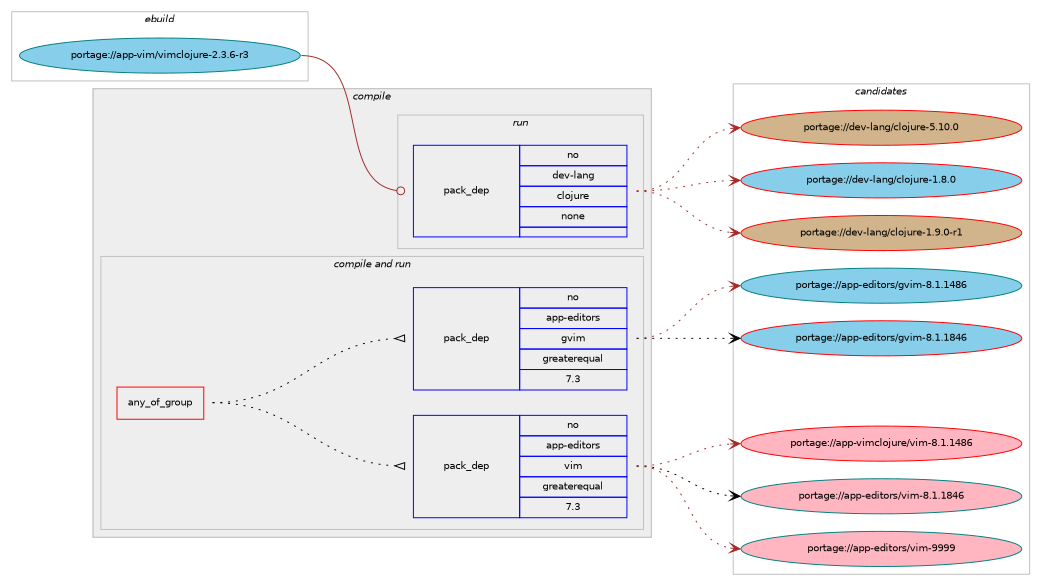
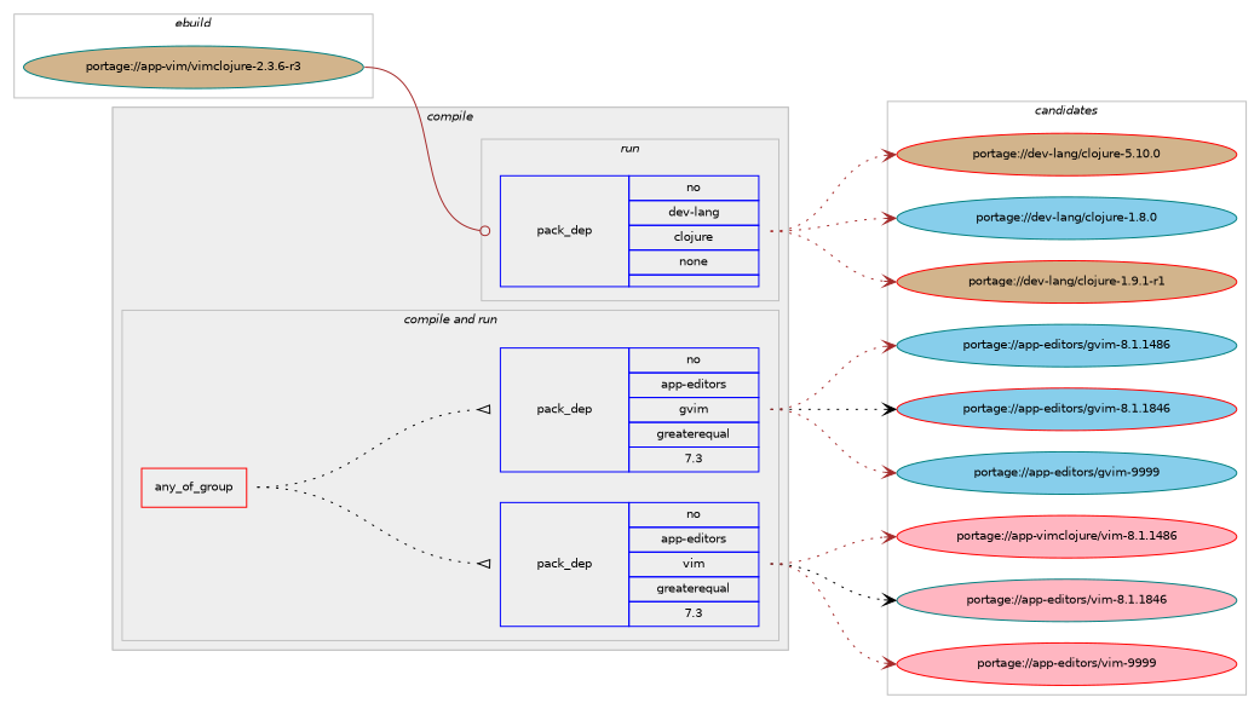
  digraph {
    compound=true
    concentrate=true
    fontname=Helvetica
    fontsize=10
    newrank=true
    rankdir=LR
    ranksep=1.5
    node [color=red fontname=Helvetica fontsize=10 style=filled]
    edge [arrowhead=vee color=brown headport=w style=dotted tailport=e weight=100]
-   n1 [color=teal fillcolor=skyblue label="portage://app-vim/vimclojure-2.3.6-r3" width=4]
+   n1 [color=teal fillcolor=tan label="portage://app-vim/vimclojure-2.3.6-r3" width=4]
    n2 [color=blue label=<<TABLE BORDER="0" CELLBORDER="1" CELLSPACING="0" CELLPADDING="4" WIDTH="220"><TR><TD ROWSPAN="6" CELLPADDING="30">pack_dep</TD></TR><TR><TD WIDTH="110">no</TD></TR><TR><TD>app-editors</TD></TR><TR><TD>vim</TD></TR><TR><TD>greaterequal</TD></TR><TR><TD>7.3</TD></TR></TABLE>> shape=none style=""]
    n3 [color=blue label=<<TABLE BORDER="0" CELLBORDER="1" CELLSPACING="0" CELLPADDING="4" WIDTH="220"><TR><TD ROWSPAN="6" CELLPADDING="30">pack_dep</TD></TR><TR><TD WIDTH="110">no</TD></TR><TR><TD>app-editors</TD></TR><TR><TD>gvim</TD></TR><TR><TD>greaterequal</TD></TR><TR><TD>7.3</TD></TR></TABLE>> shape=none style=""]
    n4 [label=<<TABLE BORDER="0" CELLBORDER="1" CELLSPACING="0" CELLPADDING="4"><TR><TD CELLPADDING="10">any_of_group</TD></TR></TABLE>> shape=none style=""]
    n5 [color=blue label=<<TABLE BORDER="0" CELLBORDER="1" CELLSPACING="0" CELLPADDING="4" WIDTH="220"><TR><TD ROWSPAN="6" CELLPADDING="30">pack_dep</TD></TR><TR><TD WIDTH="110">no</TD></TR><TR><TD>dev-lang</TD></TR><TR><TD>clojure</TD></TR><TR><TD>none</TD></TR><TR><TD></TD></TR></TABLE>> shape=none style=""]
    n6 [fillcolor=lightpink label="portage://app-vimclojure/vim-8.1.1486" width=4]
    n7 [color=teal fillcolor=lightpink label="portage://app-editors/vim-8.1.1846" width=4]
-   n8 [color=teal fillcolor=lightpink label="portage://app-editors/vim-9999" width=4]
+   n8 [fillcolor=lightpink label="portage://app-editors/vim-9999" width=4]
    n9 [color=teal fillcolor=skyblue label="portage://app-editors/gvim-8.1.1486" width=4]
    n10 [fillcolor=skyblue label="portage://app-editors/gvim-8.1.1846" width=4]
+   n11 [color=teal fillcolor=skyblue label="portage://app-editors/gvim-9999" width=4]
    n12 [fillcolor=tan label="portage://dev-lang/clojure-5.10.0" width=4]
-   n13 [fillcolor=skyblue label="portage://dev-lang/clojure-1.8.0" width=4]
-   n14 [fillcolor=tan label="portage://dev-lang/clojure-1.9.0-r1" width=4]
+   n13 [color=teal fillcolor=skyblue label="portage://dev-lang/clojure-1.8.0" width=4]
+   n14 [fillcolor=tan label="portage://dev-lang/clojure-1.9.1-r1" width=4]
    subgraph cluster_1 {
      color=gray
      label=<<i>ebuild</i>>
      rank=same
      n1
    }
    subgraph cluster_2 {
      color=gray
      label=<<i>dependencies</i>>
      subgraph cluster_3 {
        color=gray
        fillcolor="#eeeeee"
        label=<<i>compile</i>>
        style=filled
      }
      subgraph cluster_4 {
        color=gray
        fillcolor="#eeeeee"
        label=<<i>compile and run</i>>
        style=filled
        subgraph sub_5 {
          color=gray
          fillcolor="#eeeeee"
          label=<<i>compile and run</i>>
          style=filled
          n4
          subgraph sub_6 {
            color=gray
            fillcolor="#eeeeee"
            label=<<i>compile and run</i>>
            style=filled
            n2
          }
          subgraph sub_7 {
            color=gray
            fillcolor="#eeeeee"
            label=<<i>compile and run</i>>
            style=filled
            n3
          }
        }
      }
      subgraph cluster_8 {
        color=gray
        fillcolor="#eeeeee"
        label=<<i>run</i>>
        style=filled
        subgraph sub_9 {
          color=gray
          fillcolor="#eeeeee"
          label=<<i>run</i>>
          style=filled
          n5
        }
      }
    }
    subgraph cluster_10 {
      color=gray
      label=<<i>candidates</i>>
      rank=same
      subgraph sub_11 {
        color=black
        label=<<i>candidates</i>>
        nodesep=1
        rank=same
        n6
        n7
        n8
      }
      subgraph sub_12 {
        color=black
        label=<<i>candidates</i>>
        nodesep=1
        rank=same
        n9
        n10
+       n11
      }
      subgraph sub_13 {
        color=black
        label=<<i>candidates</i>>
        nodesep=1
        rank=same
        n12
        n13
        n14
      }
    }
    n1 -> n5 [arrowhead=odot style=solid weight=20]
    n2 -> n6
    n2 -> n7 [color=black]
    n2 -> n8
    n3 -> n9
    n3 -> n10 [color=black]
+   n3 -> n11
    n4 -> n2 [arrowhead=oinv color=black weight=20]
    n4 -> n3 [arrowhead=oinv color=black weight=20]
    n5 -> n12
    n5 -> n13
    n5 -> n14
  }
